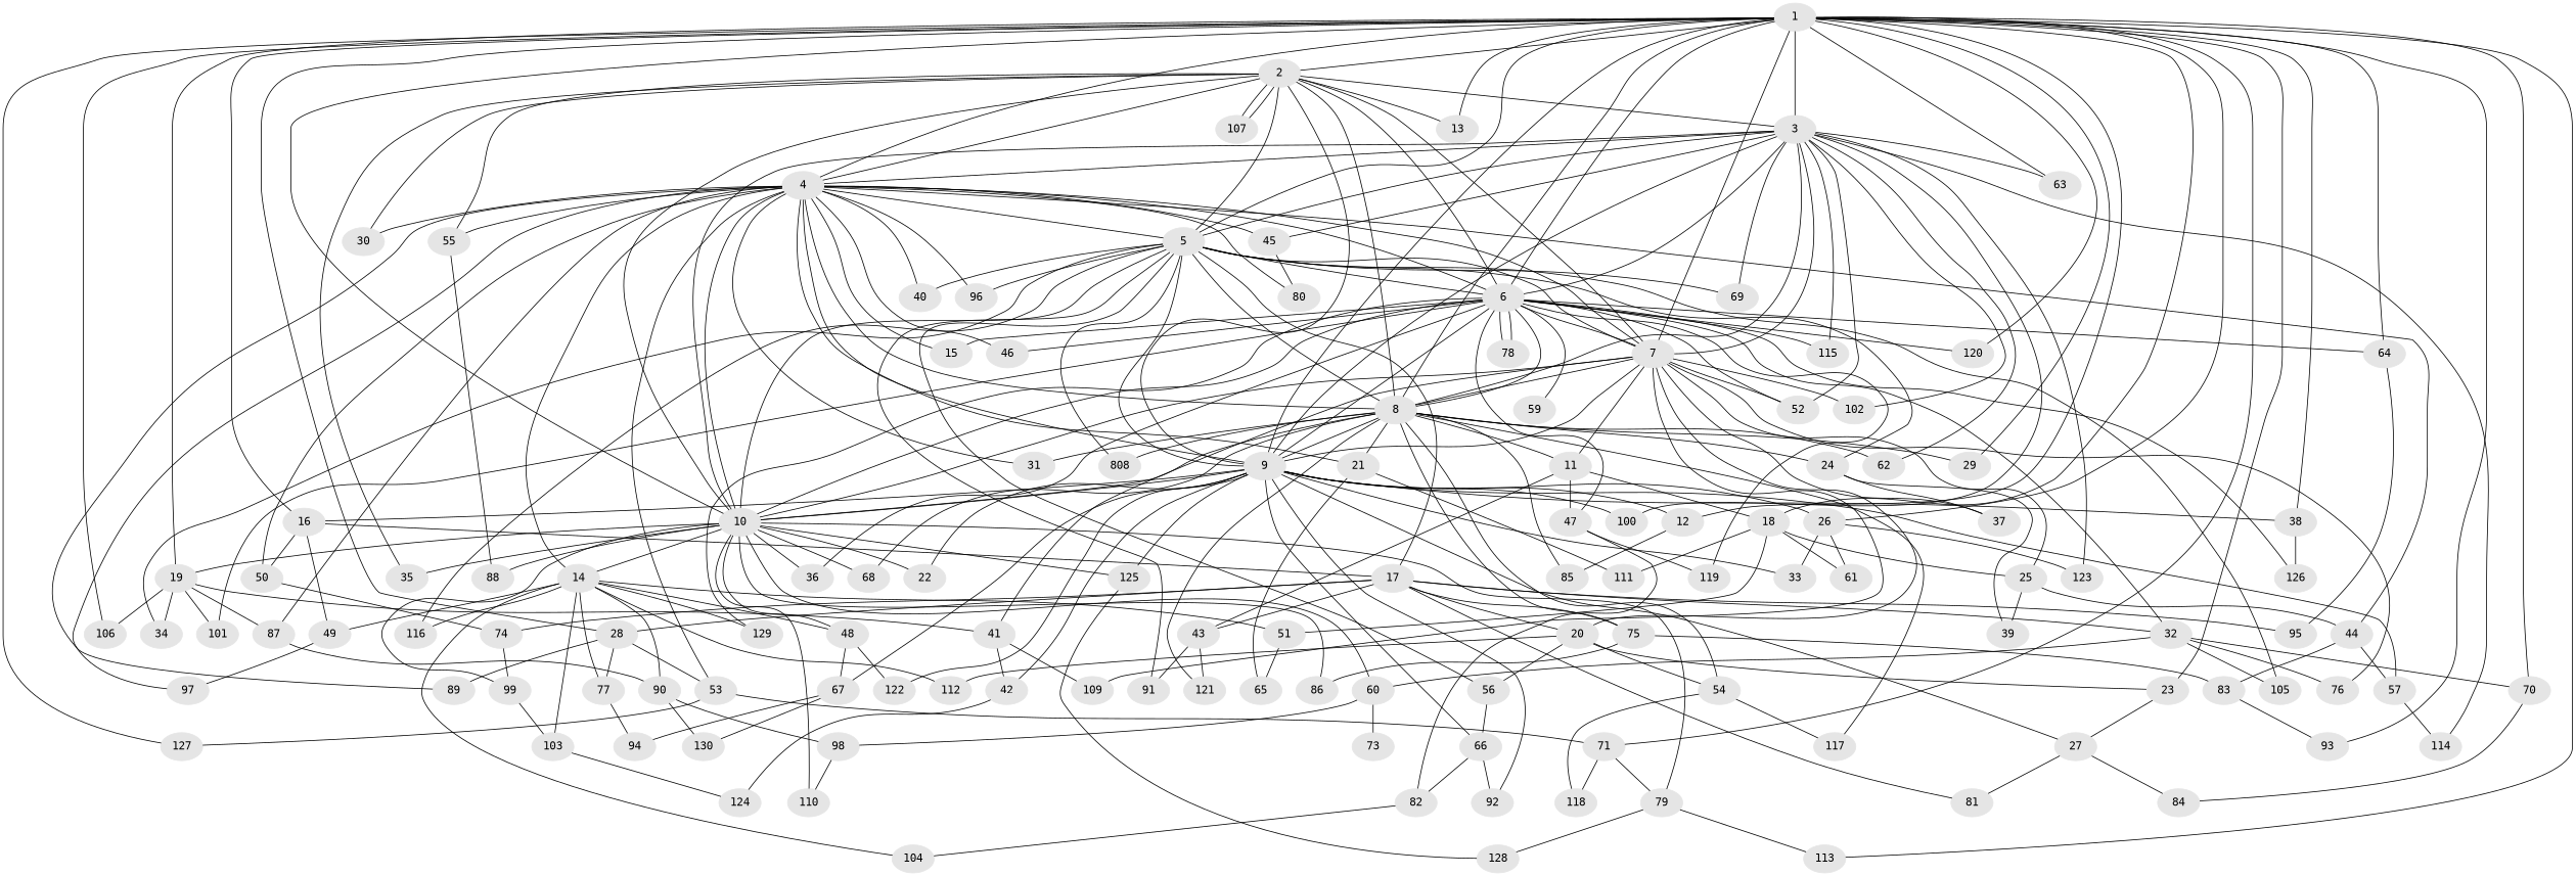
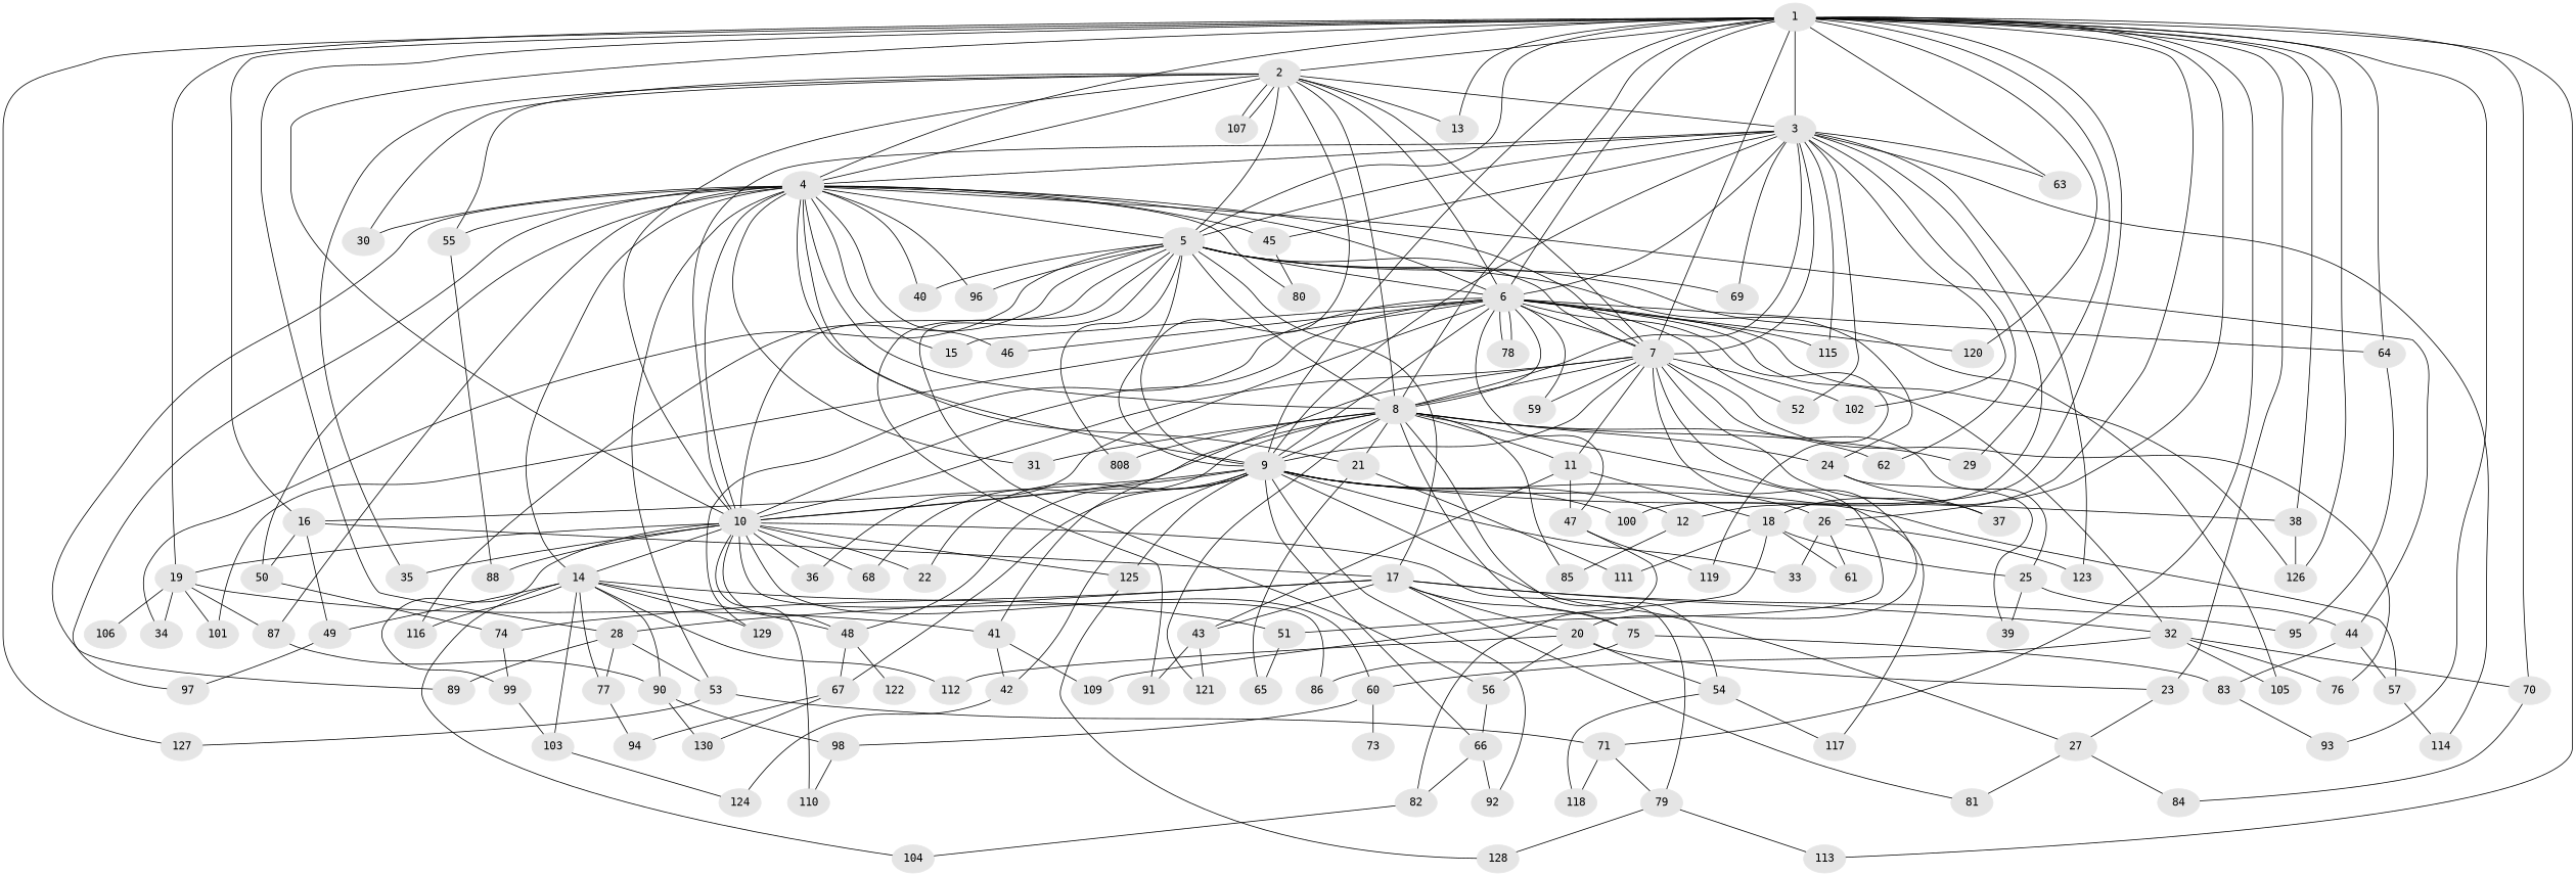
  graph {
    fontname="DejaVu Sans Mono"
    node [color=gray90 fontname="DejaVu Sans Mono" style=filled]
    edge [fontname="DejaVu Sans Mono"]
    1
    2
    3
    4
    5
    6
    7
    8
    9
    10
    12
    13
    16
    18
    19
    23
    26
    28
    29
    38
    63
    64
    70
    71
    93
    106
    113
    120
    127
    30
    35
    55
    107
    45
    52
    62
    69
    100
    102
    114
    115
    123
    14
    15
    21
    31
    40
    44
    46
    50
    53
    80
    87
    89
    96
    97
    17
    24
    34
    56
    91
    105
    n63 [label=808]
    116
    32
    36
    47
    59
    78
    101
    119
    126
    129
    11
    20
    25
    37
    41
    76
    109
    54
    68
    75
    85
    117
    121
    22
    27
    33
    42
    57
    66
    67
    92
    122
    125
    48
    60
    79
    86
    88
    99
    110
    49
    51
    61
    111
    77
    95
    84
    118
    90
    103
    104
    112
    65
    83
    74
    43
    81
    39
    82
    124
    94
    130
    128
    73
    98
    1 -- 2
    1 -- 3
    1 -- 4
    1 -- 5
    1 -- 6
    1 -- 7
    1 -- 8
    1 -- 9
    1 -- 10
    1 -- 12
    1 -- 13
    1 -- 16
    1 -- 18
    1 -- 19
    1 -- 23
    1 -- 26
    1 -- 28
    1 -- 29
    1 -- 38
    1 -- 63
    1 -- 64
    1 -- 70
    1 -- 71
    1 -- 93
-   1 -- 106
+   1 -- 126
    1 -- 113
    1 -- 120
    1 -- 127
    2 -- 3
    2 -- 4
    2 -- 5
    2 -- 6
    2 -- 7
    2 -- 8
    2 -- 9
    2 -- 10
    2 -- 13
    2 -- 30
    2 -- 35
    2 -- 55
    2 -- 107
    2 -- 107
    3 -- 4
    3 -- 5
    3 -- 6
    3 -- 7
    3 -- 8
    3 -- 9
    3 -- 10
    3 -- 63
    3 -- 45
    3 -- 52
    3 -- 62
    3 -- 69
    3 -- 100
    3 -- 102
    3 -- 114
    3 -- 115
    3 -- 123
    4 -- 5
    4 -- 6
    4 -- 7
    4 -- 8
    4 -- 9
    4 -- 10
    4 -- 30
    4 -- 55
    4 -- 45
    4 -- 14
    4 -- 15
    4 -- 21
    4 -- 31
    4 -- 40
    4 -- 44
    4 -- 46
    4 -- 50
    4 -- 53
    4 -- 80
    4 -- 87
    4 -- 89
    4 -- 96
    4 -- 97
    5 -- 6
    5 -- 7
    5 -- 8
    5 -- 9
    5 -- 10
    5 -- 69
    5 -- 40
    5 -- 96
    5 -- 17
    5 -- 24
    5 -- 34
    5 -- 56
    5 -- 91
    5 -- 105
    5 -- n63
    5 -- 116
    6 -- 7
    6 -- 8
    6 -- 9
    6 -- 10
    6 -- 64
    6 -- 120
    6 -- 52
    6 -- 115
    6 -- 15
    6 -- 46
    6 -- 32
    6 -- 36
    6 -- 47
    6 -- 59
    6 -- 78
    6 -- 78
    6 -- 101
    6 -- 119
    6 -- 126
    6 -- 129
    7 -- 8
    7 -- 9
    7 -- 10
    7 -- 102
-   7 -- 52
+   7 -- 59
    7 -- 11
    7 -- 20
    7 -- 25
    7 -- 37
    7 -- 41
    7 -- 76
    7 -- 109
    8 -- 9
    8 -- 10
    8 -- 29
    8 -- 62
    8 -- 21
    8 -- 31
    8 -- 24
    8 -- n63
    8 -- 11
    8 -- 54
    8 -- 68
    8 -- 75
    8 -- 85
    8 -- 117
    8 -- 121
    9 -- 10
    9 -- 12
    9 -- 16
    9 -- 26
    9 -- 38
    9 -- 100
    9 -- 22
    9 -- 27
    9 -- 33
    9 -- 42
    9 -- 57
    9 -- 66
    9 -- 67
    9 -- 92
-   9 -- 122
+   9 -- 48
    9 -- 125
    10 -- 19
    10 -- 35
    10 -- 14
    10 -- 36
    10 -- 68
    10 -- 22
    10 -- 125
    10 -- 48
    10 -- 60
    10 -- 79
    10 -- 86
    10 -- 88
    10 -- 99
    10 -- 110
    12 -- 85
    16 -- 50
    16 -- 17
    16 -- 49
    18 -- 25
    18 -- 51
    18 -- 61
    18 -- 111
    19 -- 106
    19 -- 87
    19 -- 34
    19 -- 101
    19 -- 41
    23 -- 27
    26 -- 123
    26 -- 33
    26 -- 61
    28 -- 53
    28 -- 89
    28 -- 77
    38 -- 126
    64 -- 95
    70 -- 84
    71 -- 79
    71 -- 118
    55 -- 88
    45 -- 80
    14 -- 116
    14 -- 129
    14 -- 48
    14 -- 49
    14 -- 51
    14 -- 77
    14 -- 90
    14 -- 103
    14 -- 104
    14 -- 112
    21 -- 111
    21 -- 65
    44 -- 57
    44 -- 83
    50 -- 74
    53 -- 71
    53 -- 127
    87 -- 90
    17 -- 28
    17 -- 32
    17 -- 20
    17 -- 75
    17 -- 95
    17 -- 74
    17 -- 43
    17 -- 81
    24 -- 37
    24 -- 39
    56 -- 66
    32 -- 70
    32 -- 105
    32 -- 76
    32 -- 60
    47 -- 119
    47 -- 82
    11 -- 18
    11 -- 47
    11 -- 43
    20 -- 23
    20 -- 56
    20 -- 54
    20 -- 112
    25 -- 44
    25 -- 39
    41 -- 109
    41 -- 42
    54 -- 117
    54 -- 118
    75 -- 86
    75 -- 83
    27 -- 84
    27 -- 81
    42 -- 124
    57 -- 114
    66 -- 92
    66 -- 82
    67 -- 94
    67 -- 130
    125 -- 128
    48 -- 67
    48 -- 122
    60 -- 73
    60 -- 98
    79 -- 113
    79 -- 128
    99 -- 103
    49 -- 97
    51 -- 65
    77 -- 94
    90 -- 130
    90 -- 98
    103 -- 124
    83 -- 93
    74 -- 99
    43 -- 91
    43 -- 121
    82 -- 104
    98 -- 110
  }
